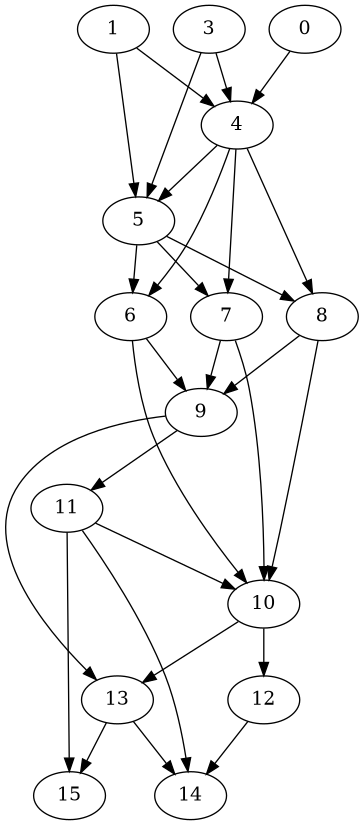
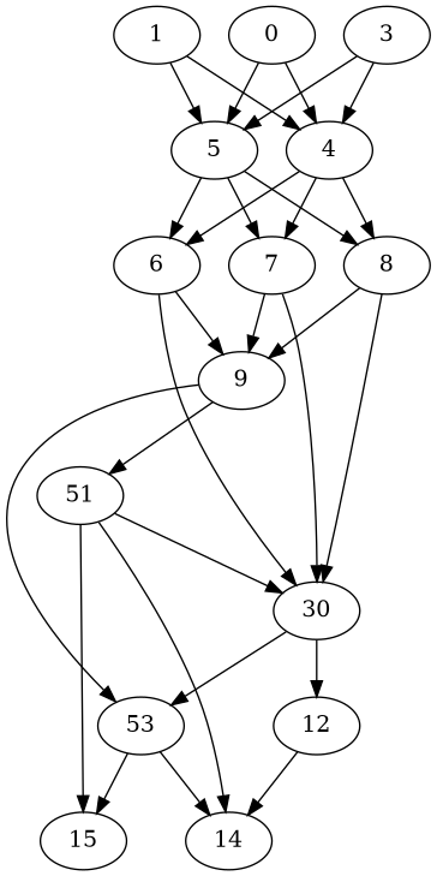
  digraph {
    node [alpha=0.14]
    1 [expect_size=21870592]
    4 [alpha=0.11 expect_size=41796608]
    5 [alpha=0.08 expect_size=52025344]
    6 [alpha=0.13 expect_size=40756224]
    7 [expect_size=52162560]
    8 [alpha=0.17 expect_size=11158528]
    9 [alpha=0.00 expect_size=39892992]
-   10 [alpha=0.00 expect_size=24834048]
+   10 [alpha=0.00 expect_size=24834048 label=30]
    n9 [alpha=0.02 expect_size=7443456 label=0]
    3 [expect_size=27297792]
-   11 [alpha=0.12 expect_size=8056832]
-   13 [alpha=0.06 expect_size=44576768]
+   11 [alpha=0.12 expect_size=8056832 label=51]
+   13 [alpha=0.06 expect_size=44576768 label=53]
    12 [alpha=0.11 expect_size=39970816]
    14 [alpha=0.01 expect_size=29674496]
    15 [alpha=0.19 expect_size=8181760]
    1 -> 4
    1 -> 5
    4 -> 6
    4 -> 7
    4 -> 8
    5 -> 6
    5 -> 7
    5 -> 8
    6 -> 9
    6 -> 10
    7 -> 9
    7 -> 10
    8 -> 9
    8 -> 10
    9 -> 11
    9 -> 13
    10 -> 13
    10 -> 12
    n9 -> 4
-   4 -> 5
+   n9 -> 5
    3 -> 4
    3 -> 5
    11 -> 10
    11 -> 14
    11 -> 15
    13 -> 14
    13 -> 15
    12 -> 14
  }
